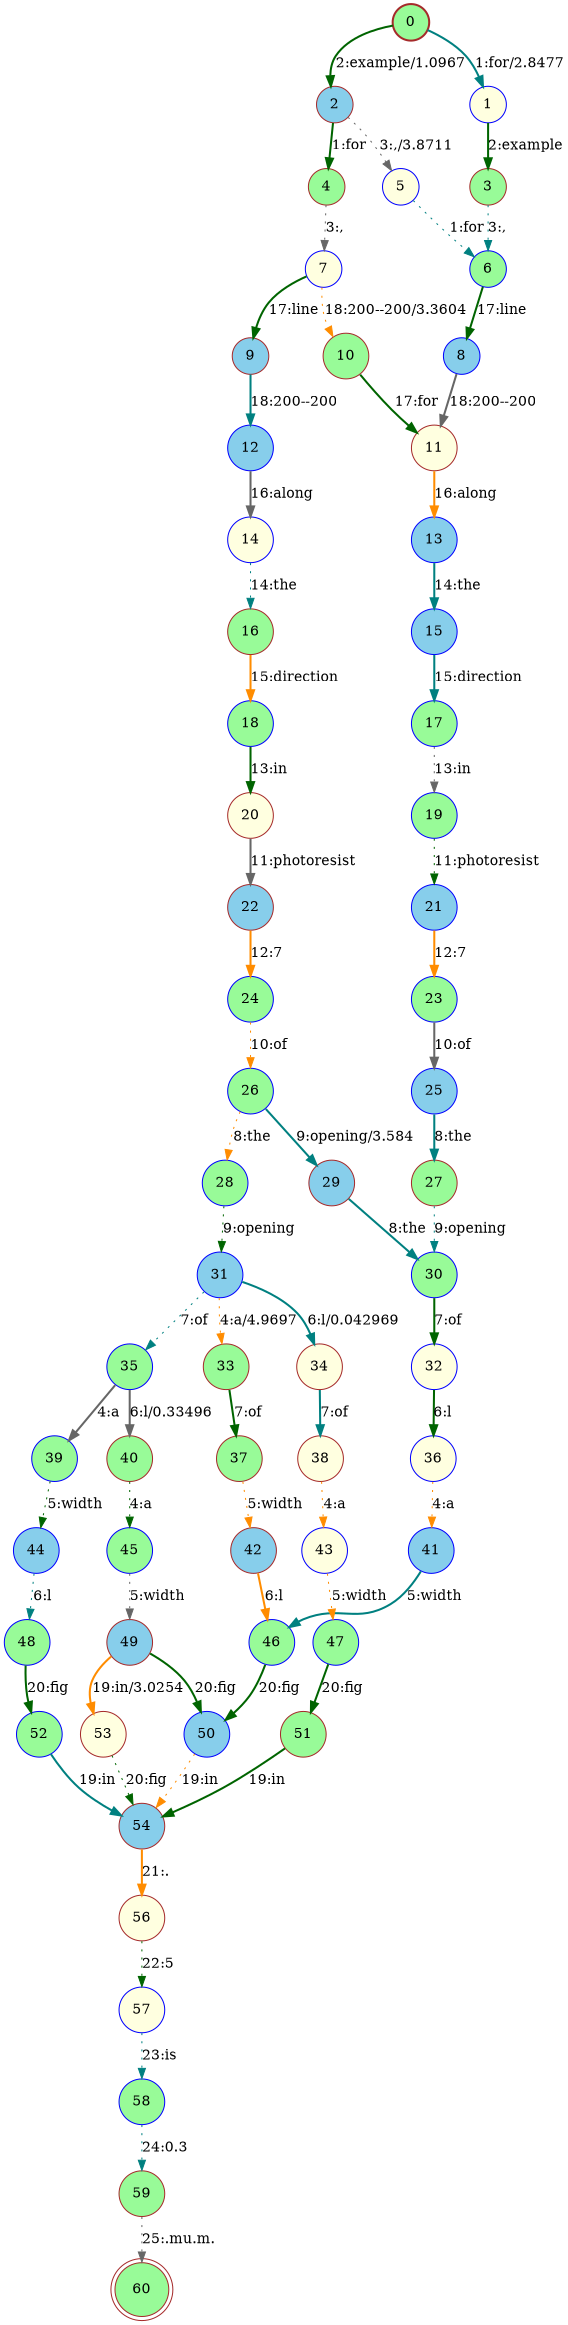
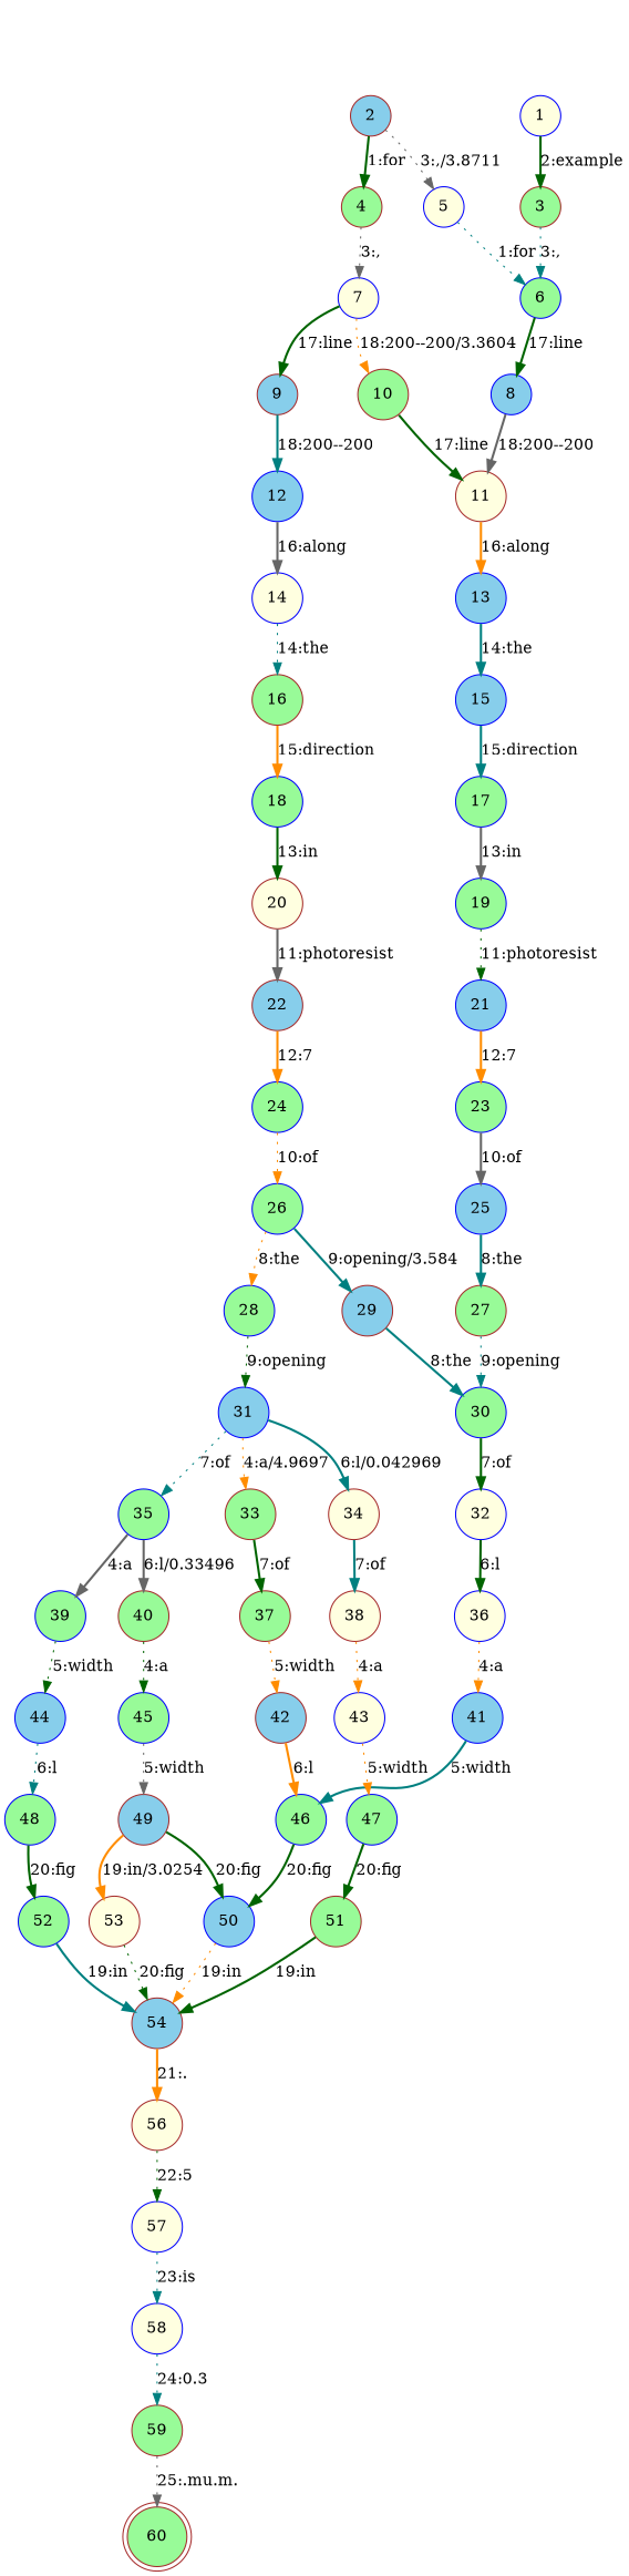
  digraph {
    nodesep=0.25
    rankdir=TB
    ranksep=0.4
    node [color=blue fillcolor=palegreen fontsize=14 shape=circle style="solid,filled"]
    edge [color=darkgreen fontsize=14 style=bold]
-   n1 [color=brown label=0 style="bold,filled"]
    n2 [fillcolor=lightyellow label=1]
    n3 [color=brown fillcolor=skyblue label=2]
    n4 [color=brown label=3]
    n5 [color=brown label=4]
    n6 [fillcolor=lightyellow label=5]
    n7 [label=6]
    n8 [fillcolor=lightyellow label=7]
    n9 [fillcolor=skyblue label=8]
    n10 [color=brown fillcolor=skyblue label=9]
    n11 [color=brown label=10]
    n12 [color=brown fillcolor=lightyellow label=11]
    n13 [fillcolor=skyblue label=12]
    n14 [fillcolor=skyblue label=13]
    n15 [fillcolor=lightyellow label=14]
    n16 [fillcolor=skyblue label=15]
    n17 [color=brown label=16]
    n18 [label=17]
    n19 [label=18]
    n20 [label=19]
    n21 [color=brown fillcolor=lightyellow label=20]
    n22 [fillcolor=skyblue label=21]
    n23 [color=brown fillcolor=skyblue label=22]
    n24 [label=23]
    n25 [label=24]
    n26 [fillcolor=skyblue label=25]
    n27 [label=26]
    n28 [color=brown label=27]
    n29 [color=brown fillcolor=skyblue label=29]
    n30 [label=28]
    n31 [label=30]
    n32 [fillcolor=skyblue label=31]
    n33 [fillcolor=lightyellow label=32]
    n34 [color=brown label=33]
    n35 [color=brown fillcolor=lightyellow label=34]
    n36 [label=35]
    n37 [fillcolor=lightyellow label=36]
    n38 [color=brown label=37]
    n39 [color=brown fillcolor=lightyellow label=38]
    n40 [label=39]
    n41 [color=brown label=40]
    n42 [fillcolor=skyblue label=41]
    n43 [color=brown fillcolor=skyblue label=42]
    n44 [fillcolor=lightyellow label=43]
    n45 [fillcolor=skyblue label=44]
    n46 [label=45]
    n47 [label=46]
    n48 [label=47]
    n49 [label=48]
    n50 [color=brown fillcolor=skyblue label=49]
    n51 [fillcolor=skyblue label=50]
    n52 [color=brown label=51]
    n53 [label=52]
    n54 [color=brown fillcolor=lightyellow label=53]
    n55 [color=brown fillcolor=skyblue label=54]
    n56 [color=brown fillcolor=lightyellow label=56]
    n57 [fillcolor=lightyellow label=57]
-   n58 [label=58]
+   n58 [fillcolor=lightyellow label=58]
    n59 [color=brown label=59]
    n60 [color=brown label=60 shape=doublecircle]
-   n1 -> n2 [color=teal label="1:for/2.8477"]
-   n1 -> n3 [label="2:example/1.0967"]
    n2 -> n4 [label="2:example"]
    n3 -> n5 [label="1:for"]
    n3 -> n6 [color=gray40 label="3:,/3.8711" style=dotted]
    n4 -> n7 [color=teal label="3:," style=dotted]
    n5 -> n8 [color=gray40 label="3:," style=dotted]
    n6 -> n7 [color=teal label="1:for" style=dotted]
    n7 -> n9 [label="17:line"]
    n8 -> n10 [label="17:line"]
    n8 -> n11 [color=darkorange label="18:200--200/3.3604" style=dotted]
    n9 -> n12 [color=gray40 label="18:200--200"]
    n10 -> n13 [color=teal label="18:200--200"]
-   n11 -> n12 [label="17:for"]
+   n11 -> n12 [label="17:line"]
    n12 -> n14 [color=darkorange label="16:along"]
    n13 -> n15 [color=gray40 label="16:along"]
    n14 -> n16 [color=teal label="14:the"]
    n15 -> n17 [color=teal label="14:the" style=dotted]
    n16 -> n18 [color=teal label="15:direction"]
    n17 -> n19 [color=darkorange label="15:direction"]
-   n18 -> n20 [color=gray40 label="13:in" style=dotted]
+   n18 -> n20 [color=gray40 label="13:in"]
    n19 -> n21 [label="13:in"]
    n20 -> n22 [label="11:photoresist" style=dotted]
    n21 -> n23 [color=gray40 label="11:photoresist"]
    n22 -> n24 [color=darkorange label="12:7"]
    n23 -> n25 [color=darkorange label="12:7"]
    n24 -> n26 [color=gray40 label="10:of"]
    n25 -> n27 [color=darkorange label="10:of" style=dotted]
    n26 -> n28 [color=teal label="8:the"]
    n27 -> n29 [color=teal label="9:opening/3.584"]
    n27 -> n30 [color=darkorange label="8:the" style=dotted]
    n28 -> n31 [color=teal label="9:opening" style=dotted]
    n29 -> n31 [color=teal label="8:the"]
    n30 -> n32 [label="9:opening" style=dotted]
    n31 -> n33 [label="7:of"]
    n32 -> n34 [color=darkorange label="4:a/4.9697" style=dotted]
    n32 -> n35 [color=teal label="6:l/0.042969"]
    n32 -> n36 [color=teal label="7:of" style=dotted]
    n33 -> n37 [label="6:l"]
    n34 -> n38 [label="7:of"]
    n35 -> n39 [color=teal label="7:of"]
    n36 -> n40 [color=gray40 label="4:a"]
    n36 -> n41 [color=gray40 label="6:l/0.33496"]
    n37 -> n42 [color=darkorange label="4:a" style=dotted]
    n38 -> n43 [color=darkorange label="5:width" style=dotted]
    n39 -> n44 [color=darkorange label="4:a" style=dotted]
    n40 -> n45 [label="5:width" style=dotted]
    n41 -> n46 [label="4:a" style=dotted]
    n42 -> n47 [color=teal label="5:width"]
    n43 -> n47 [color=darkorange label="6:l"]
    n44 -> n48 [color=darkorange label="5:width" style=dotted]
    n45 -> n49 [color=teal label="6:l" style=dotted]
    n46 -> n50 [color=gray40 label="5:width" style=dotted]
    n47 -> n51 [label="20:fig"]
    n48 -> n52 [label="20:fig"]
    n49 -> n53 [label="20:fig"]
    n50 -> n51 [label="20:fig"]
    n50 -> n54 [color=darkorange label="19:in/3.0254"]
    n51 -> n55 [color=darkorange label="19:in" style=dotted]
    n52 -> n55 [label="19:in"]
    n53 -> n55 [color=teal label="19:in"]
    n54 -> n55 [label="20:fig" style=dotted]
    n55 -> n56 [color=darkorange label="21:."]
    n56 -> n57 [label="22:5" style=dotted]
    n57 -> n58 [color=teal label="23:is" style=dotted]
    n58 -> n59 [color=teal label="24:0.3" style=dotted]
    n59 -> n60 [color=gray40 label="25:.mu.m." style=dotted]
  }
